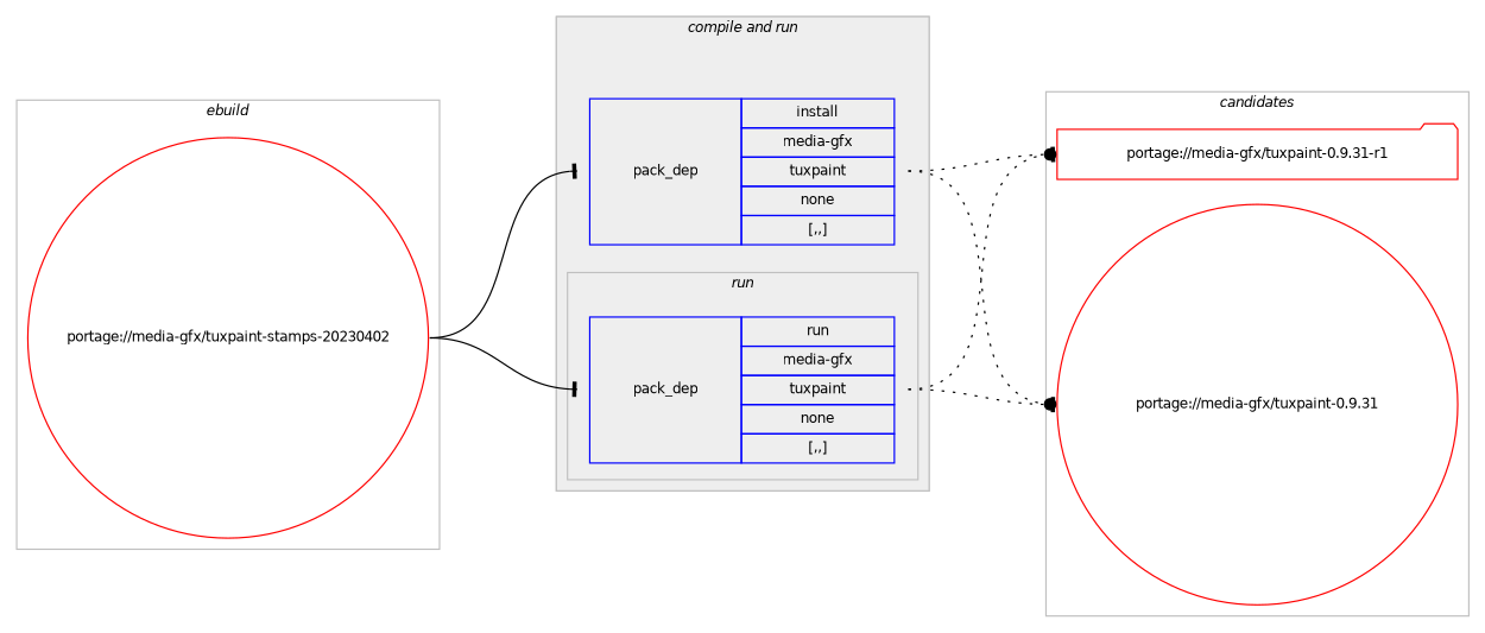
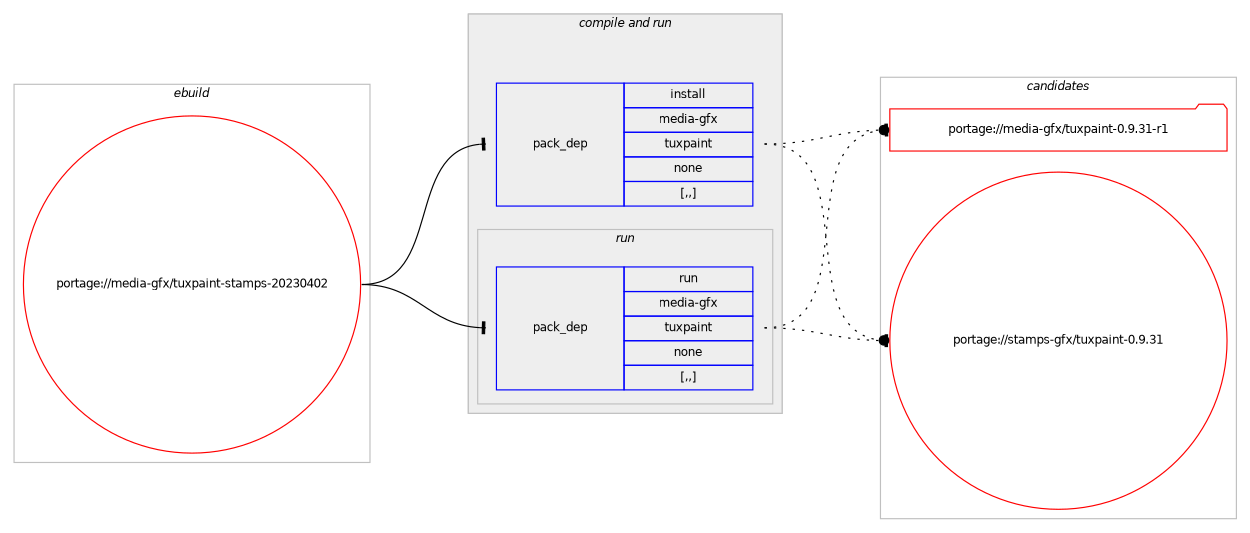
  digraph {
    compound=true
    concentrate=true
    fontname=Helvetica
    fontsize=10
    newrank=true
    rankdir=LR
    ranksep=1.5
    node [color=red fontname=Helvetica fontsize=10 shape=circle]
    edge [arrowhead=tee headport=w style=dotted tailport=e weight=100]
    n1 [label="portage://media-gfx/tuxpaint-stamps-20230402" width=4]
    n2 [color=blue label=<<TABLE BORDER="0" CELLBORDER="1" CELLSPACING="0" CELLPADDING="4" WIDTH="220"><TR><TD ROWSPAN="6" CELLPADDING="30">pack_dep</TD></TR><TR><TD WIDTH="110">install</TD></TR><TR><TD>media-gfx</TD></TR><TR><TD>tuxpaint</TD></TR><TR><TD>none</TD></TR><TR><TD>[,,]</TD></TR></TABLE>> shape=none]
    n3 [color=blue label=<<TABLE BORDER="0" CELLBORDER="1" CELLSPACING="0" CELLPADDING="4" WIDTH="220"><TR><TD ROWSPAN="6" CELLPADDING="30">pack_dep</TD></TR><TR><TD WIDTH="110">run</TD></TR><TR><TD>media-gfx</TD></TR><TR><TD>tuxpaint</TD></TR><TR><TD>none</TD></TR><TR><TD>[,,]</TD></TR></TABLE>> shape=none]
    n4 [label="portage://media-gfx/tuxpaint-0.9.31-r1" width=4 shape=folder]
-   n5 [label="portage://media-gfx/tuxpaint-0.9.31" width=4]
+   n5 [label="portage://stamps-gfx/tuxpaint-0.9.31" width=4]
    subgraph cluster_1 {
      color=gray
      label=<<i>ebuild</i>>
      n1
    }
    subgraph cluster_2 {
      color=gray
      label=<<i>dependencies</i>>
      subgraph cluster_3 {
        color=gray
        fillcolor="#eeeeee"
        label=<<i>compile</i>>
        style=filled
        subgraph sub_4 {
          color=gray
          fillcolor="#eeeeee"
          label=<<i>compile</i>>
          style=filled
          n2
        }
      }
      subgraph cluster_5 {
        color=gray
        fillcolor="#eeeeee"
        label=<<i>compile and run</i>>
        style=filled
      }
      subgraph cluster_6 {
        color=gray
        fillcolor="#eeeeee"
        label=<<i>run</i>>
        style=filled
        subgraph sub_7 {
          color=gray
          fillcolor="#eeeeee"
          label=<<i>run</i>>
          style=filled
          n3
        }
      }
    }
    subgraph cluster_8 {
      color=gray
      label=<<i>candidates</i>>
      rank=same
      subgraph sub_9 {
        color=black
        label=<<i>candidates</i>>
        nodesep=1
        rank=same
        n4
        n5
      }
      subgraph sub_10 {
        color=black
        label=<<i>candidates</i>>
        nodesep=1
        rank=same
        n4
        n5
      }
    }
    n1 -> n2 [style=solid weight=20]
    n1 -> n3 [style=solid weight=20]
    n2 -> n4 [arrowhead=dot]
    n2 -> n5 [arrowhead=dot]
    n3 -> n4
    n3 -> n5
  }
